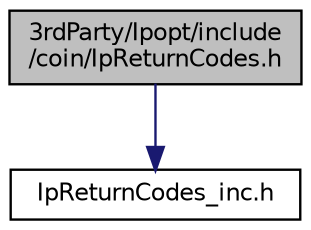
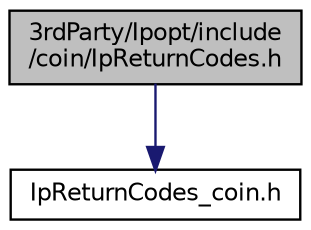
  digraph {
    node [color=black fontname=Helvetica fontsize=10 shape=record style=filled]
    n1 [fillcolor=grey75 fontcolor=black height=0.2 label="3rdParty/Ipopt/include\l/coin/IpReturnCodes.h" width=0.4]
-   n2 [fillcolor=white height=0.2 label="IpReturnCodes_inc.h" width=0.4]
+   n2 [fillcolor=white height=0.2 label="IpReturnCodes_coin.h" width=0.4]
    n1 -> n2 [color=midnightblue fontname=Helvetica fontsize=10 labelfontname=Helvetica labelfontsize=10 style=solid]
  }
